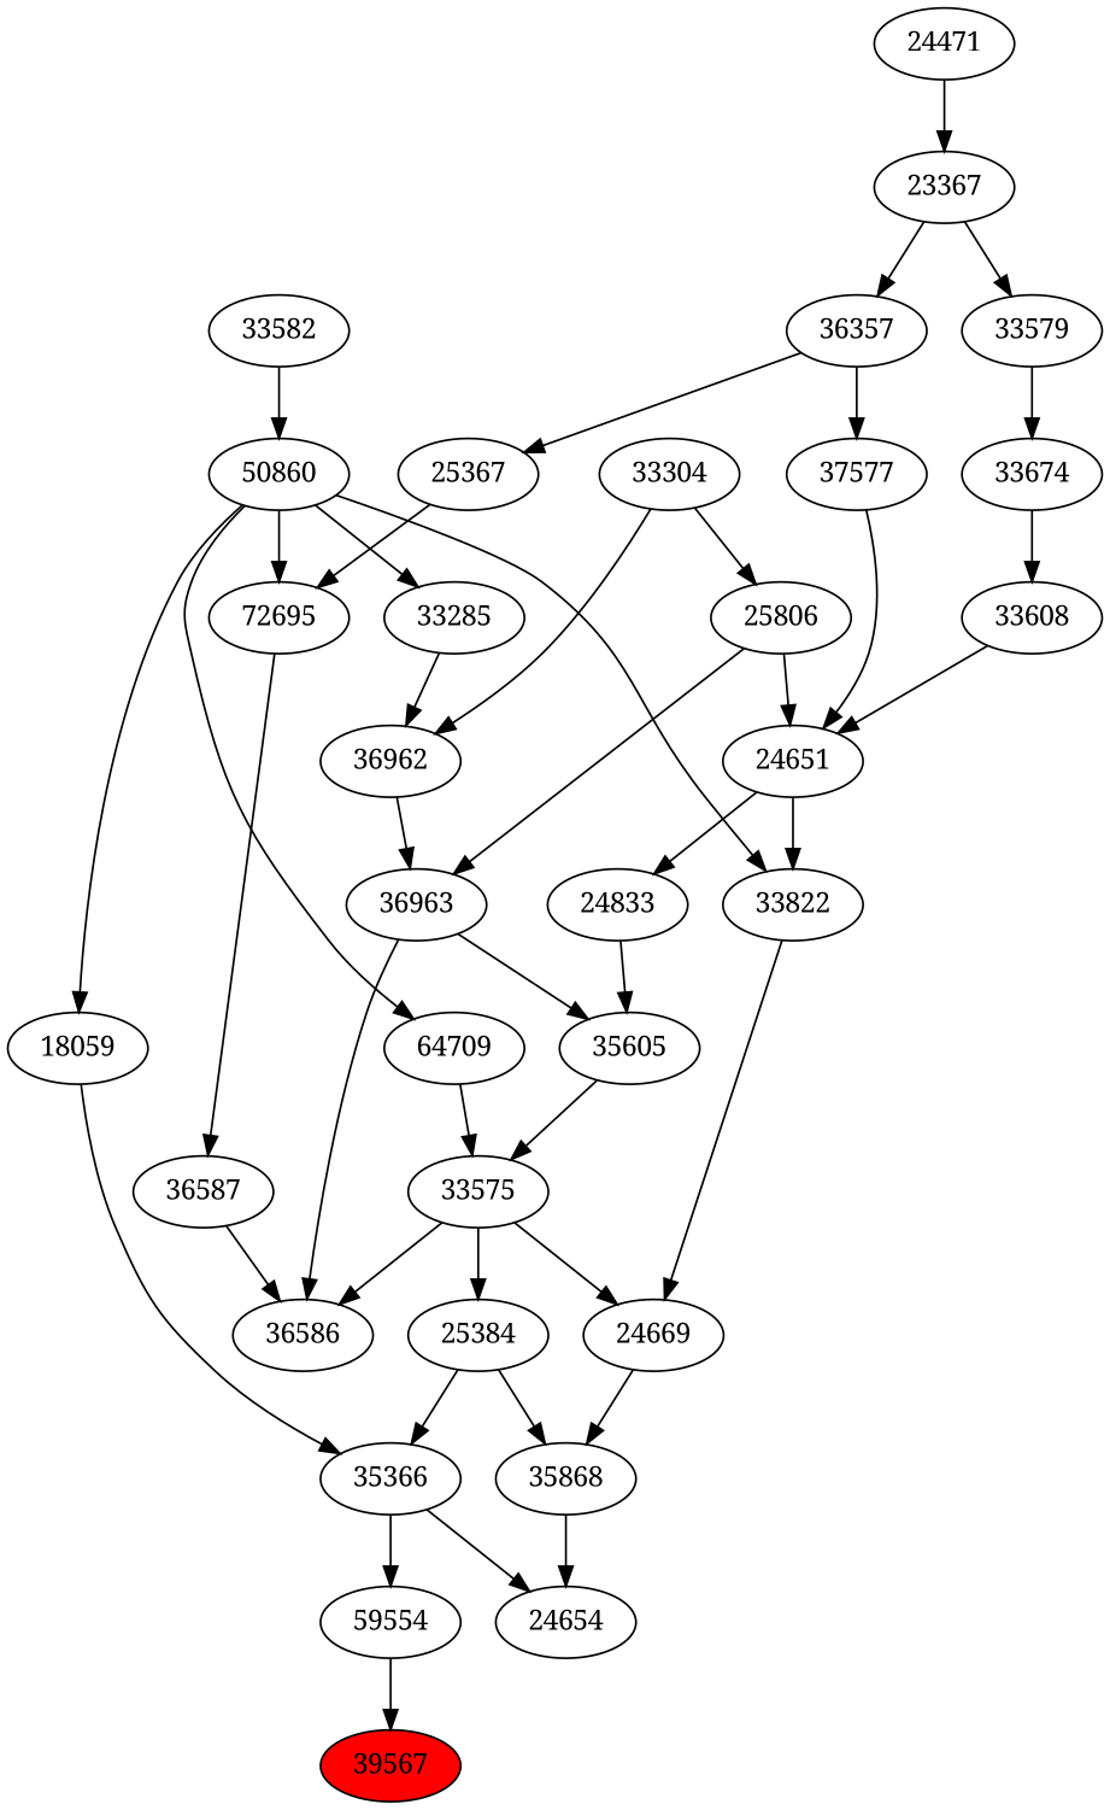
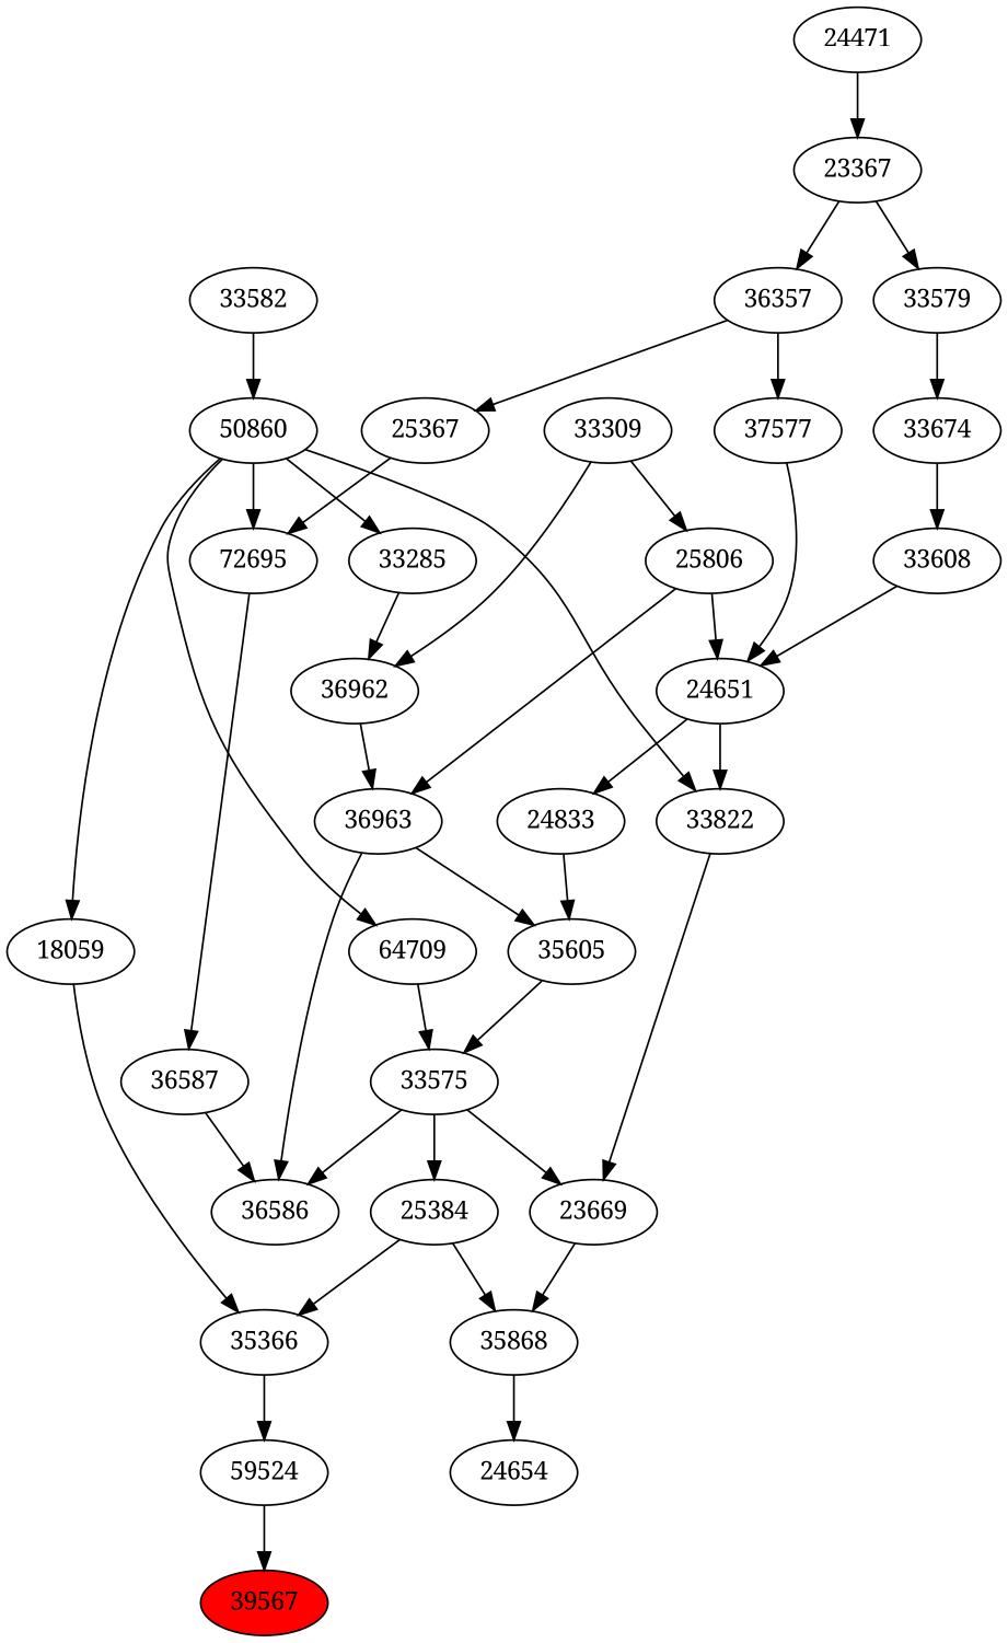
  strict digraph {
    fontname="Noto Serif"
    node [fontname="Noto Serif"]
    edge [fontname="Noto Serif"]
    n1 [fillcolor=red label=39567 style=filled]
-   n2 [label=59554]
+   n2 [label=59524]
    n3 [label=24654]
    n4 [label=35366]
    n5 [label=35868]
    n6 [label=25384]
    n7 [label=18059]
-   n8 [label=24669]
+   n8 [label=23669]
    n9 [label=33575]
    n10 [label=36586]
    n11 [label=50860]
    n12 [label=33822]
    n13 [label=64709]
    n14 [label=72695]
    n15 [label=33285]
    n16 [label=36587]
    n17 [label=36962]
    n18 [label=35605]
    n19 [label=33582]
    n20 [label=24651]
    n21 [label=24833]
    n22 [label=36963]
-   n23 [label=33304]
+   n23 [label=33309]
    n24 [label=25806]
    n25 [label=33608]
    n26 [label=37577]
    n27 [label=33579]
    n28 [label=33674]
    n29 [label=36357]
    n30 [label=25367]
    n31 [label=23367]
    n32 [label=24471]
    n2 -> n1
    n4 -> n2
-   n4 -> n3
    n5 -> n3
    n6 -> n4
    n6 -> n5
    n7 -> n4
    n8 -> n5
    n9 -> n6
    n9 -> n8
    n9 -> n10
    n11 -> n7
    n11 -> n12
    n11 -> n13
    n11 -> n14
    n11 -> n15
    n12 -> n8
    n13 -> n9
    n14 -> n16
    n15 -> n17
    n16 -> n10
    n17 -> n22
    n18 -> n9
    n19 -> n11
    n20 -> n12
    n20 -> n21
    n21 -> n18
    n22 -> n10
    n22 -> n18
    n23 -> n17
    n23 -> n24
    n24 -> n20
    n24 -> n22
    n25 -> n20
    n26 -> n20
    n27 -> n28
    n28 -> n25
    n29 -> n26
    n29 -> n30
    n30 -> n14
    n31 -> n27
    n31 -> n29
    n32 -> n31
  }
